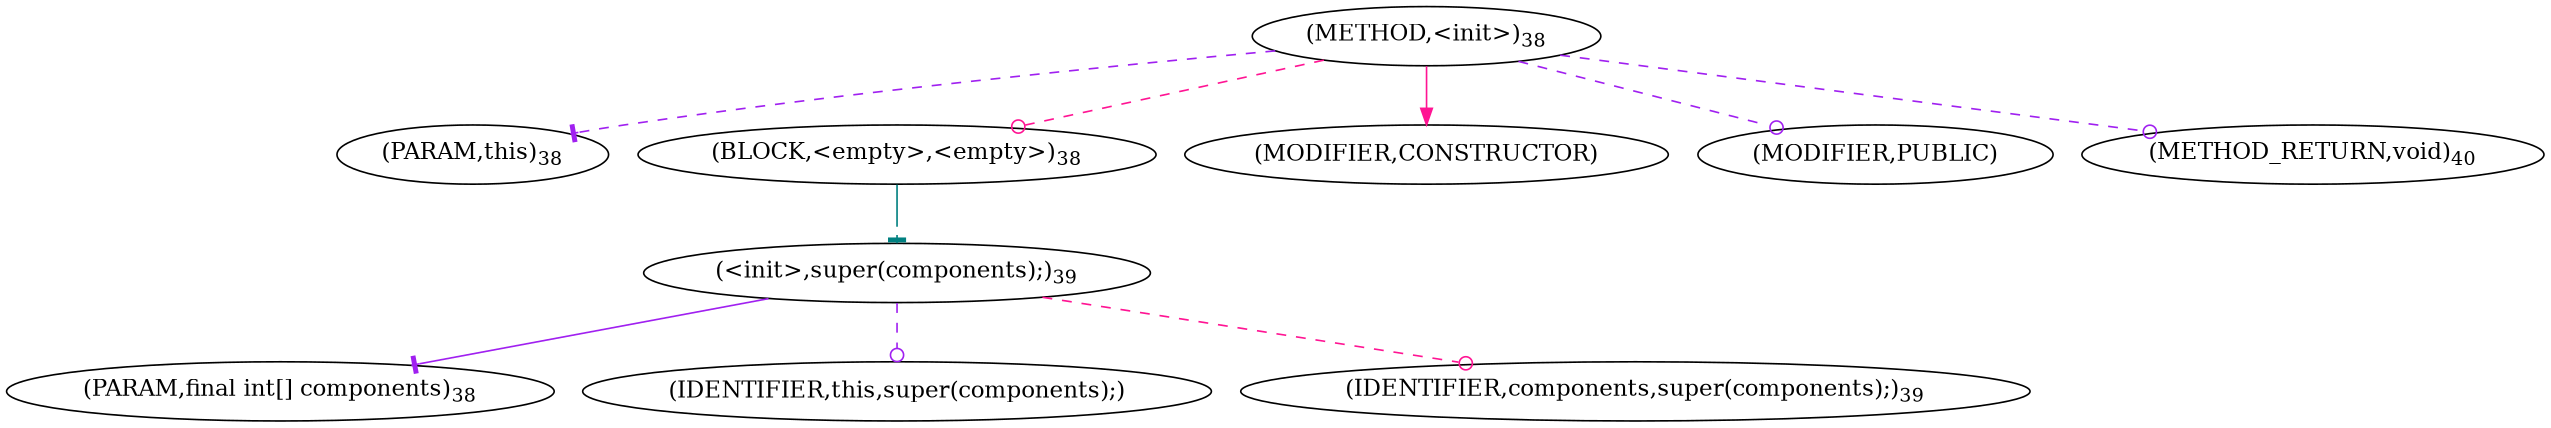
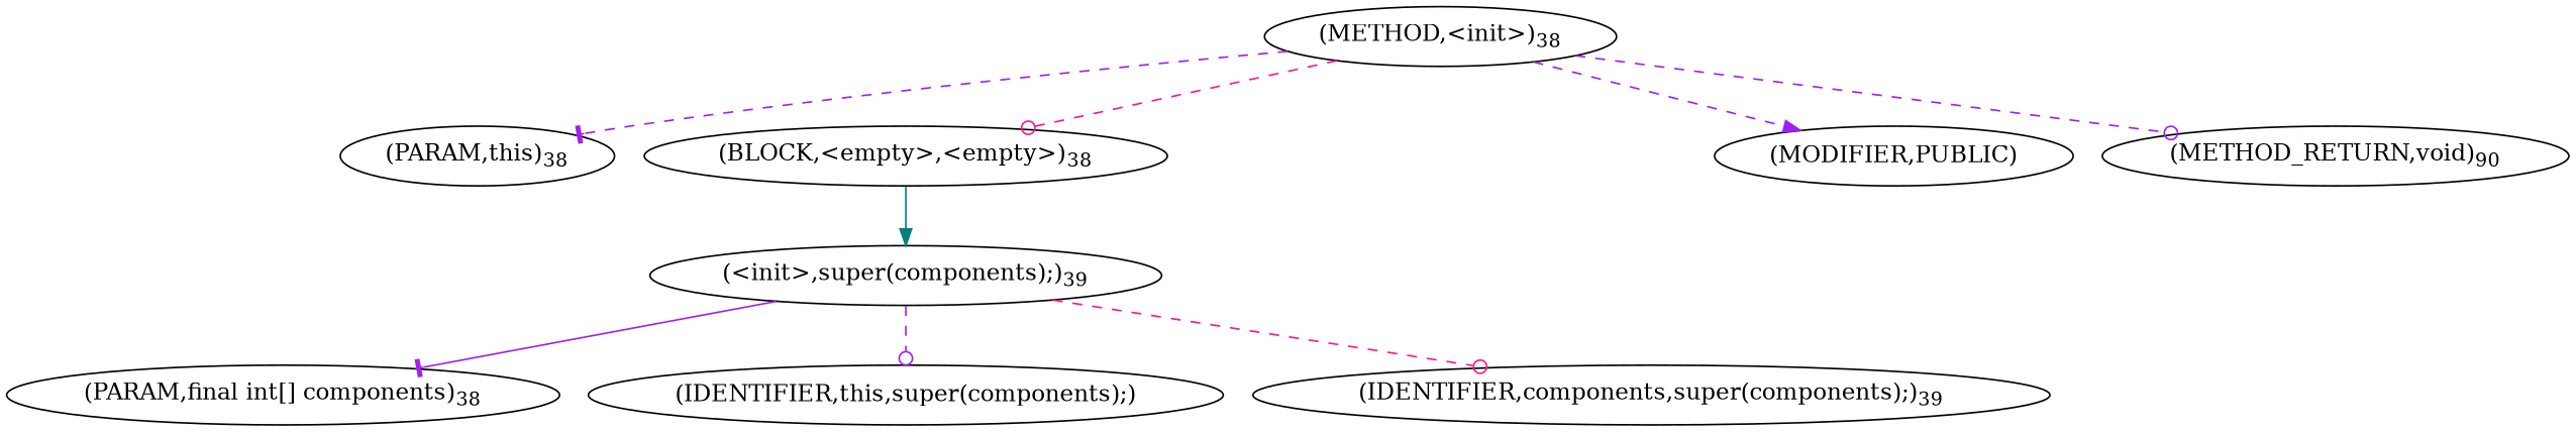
  digraph {
    edge [arrowhead=odot color=purple style=dashed]
    n1 [label=<(METHOD,&lt;init&gt;)<SUB>38</SUB>>]
    n2 [label=<(PARAM,this)<SUB>38</SUB>>]
    n3 [label=<(BLOCK,&lt;empty&gt;,&lt;empty&gt;)<SUB>38</SUB>>]
-   n4 [label=<(MODIFIER,CONSTRUCTOR)>]
    n5 [label=<(MODIFIER,PUBLIC)>]
-   n6 [label=<(METHOD_RETURN,void)<SUB>40</SUB>>]
+   n6 [label=<(METHOD_RETURN,void)<SUB>90</SUB>>]
    n7 [label=<(PARAM,final int[] components)<SUB>38</SUB>>]
    n8 [label=<(&lt;init&gt;,super(components);)<SUB>39</SUB>>]
    n9 [label=<(IDENTIFIER,this,super(components);)>]
    n10 [label=<(IDENTIFIER,components,super(components);)<SUB>39</SUB>>]
    n1 -> n2 [arrowhead=tee]
    n1 -> n3 [color=deeppink]
-   n1 -> n4 [arrowhead=normal color=deeppink style=solid]
-   n1 -> n5
+   n1 -> n5 [arrowhead=normal]
    n1 -> n6
-   n3 -> n8 [arrowhead=tee color=teal style=solid]
+   n3 -> n8 [arrowhead=normal color=teal style=solid]
    n8 -> n7 [arrowhead=tee style=solid]
    n8 -> n9
    n8 -> n10 [color=deeppink]
  }
